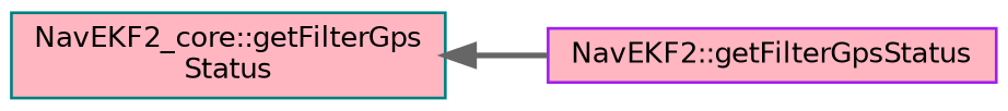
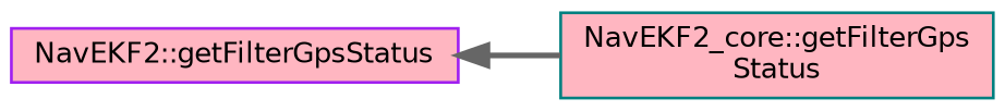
  digraph {
    rankdir=LR
    node [fillcolor=lightpink fontname=Helvetica fontsize=10 shape=record style=filled]
    n1 [color=teal fontcolor=black height=0.2 label="NavEKF2_core::getFilterGps\lStatus" width=0.4]
    n2 [color=purple height=0.2 label="NavEKF2::getFilterGpsStatus" width=0.4]
-   n1 -> n2 [color=gray40 dir=back fontname=Helvetica fontsize=10 labelfontname=Helvetica labelfontsize=10 style=bold]
+   n2 -> n1 [color=gray40 dir=back fontname=Helvetica fontsize=10 labelfontname=Helvetica labelfontsize=10 style=bold]
  }
